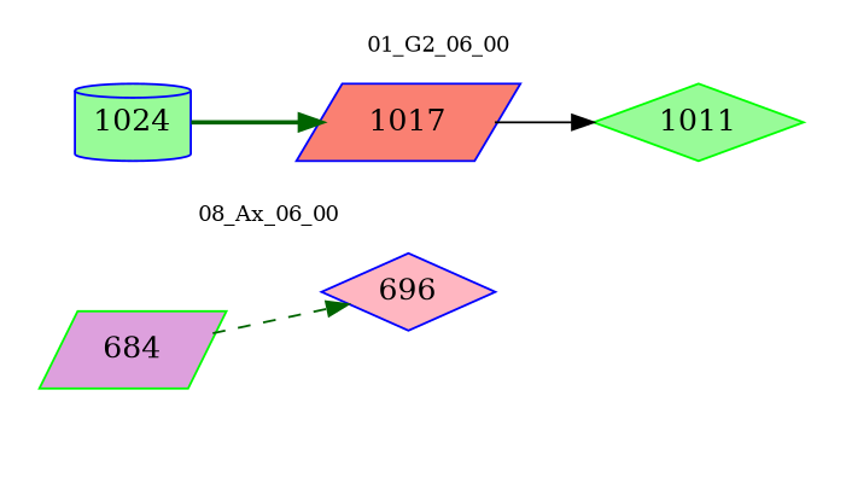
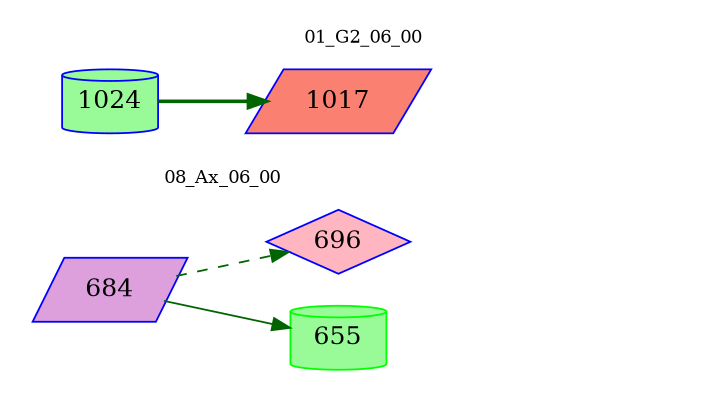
  digraph {
    rankdir=LR
    node [color=blue fillcolor=palegreen shape=parallelogram style=filled]
    edge [color=darkgreen style=solid]
-   n1 [color=green fillcolor=plum label=684]
+   n1 [fillcolor=plum label=684]
+   n2 [color=green label=655 shape=cylinder]
    n3 [fillcolor=lightpink label=696 shape=diamond]
    n4 [fillcolor=salmon label=1017]
-   n5 [color=green label=1011 shape=diamond]
    n6 [label=1024 shape=cylinder]
    subgraph cluster_1 {
      color=white
      fontsize=10
      label="08_Ax_06_00"
      n1
+     n2
      n3
    }
    subgraph cluster_2 {
      color=white
      fontsize=10
      label="01_G2_06_00"
      n4
-     n5
      n6
    }
+   n1 -> n2
    n1 -> n3 [style=dashed]
-   n4 -> n5 [color=black]
    n6 -> n4 [style=bold]
  }
